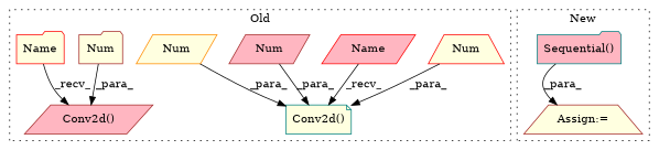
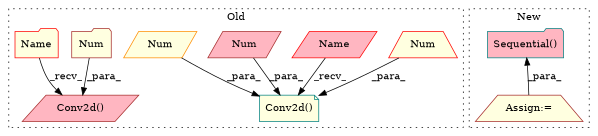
  digraph {
    node [a=76 l=1 shape=parallelogram style=filled fillcolor=lightyellow color=brown]
    n1 [a=75 l="10,13" label="Conv2d()" s="4577,4635" shape=note color=teal]
    n2 [label=Num s=4631 fillcolor=lightpink]
    n3 [label=Num s=4634 color=darkorange]
    n4 [a=75 l="10,70" label="Conv2d()" s="4743,4821" fillcolor=lightpink]
    n5 [label=Num s=4809 shape=folder]
    n6 [label=Num s=4628 shape=trapezium color=red]
    n7 [a=87 l=2 label=Name s=4743 shape=folder color=red]
    n8 [a=87 l=2 label=Name s=4577 fillcolor=lightpink color=red]
    n9 [a=75 l="14,7" label="Sequential()" s="2982,2997" shape=folder fillcolor=lightpink color=teal]
    n10 [a=68 l=3 label="Assign:=" s=2979 shape=trapezium]
    subgraph cluster_1 {
      label=Old
      style=dotted
      n1
      n2
      n3
      n4
      n5
      n6
      n7
      n8
    }
    subgraph cluster_2 {
      label=New
      style=dotted
      n9
      n10
    }
    n2 -> n1 [label=_para_]
    n3 -> n1 [label=_para_]
    n5 -> n4 [label=_para_]
    n6 -> n1 [label=_para_]
    n7 -> n4 [label=_recv_]
    n8 -> n1 [label=_recv_]
-   n9 -> n10 [label=_para_]
+   n10 -> n9 [label=_para_]
  }
